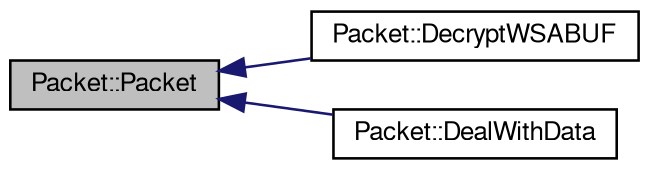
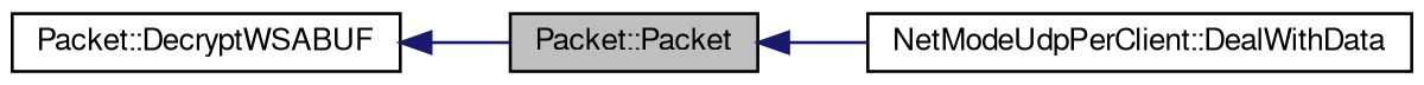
  digraph {
    rankdir=LR
    node [color=black fillcolor=white fontname=FreeSans fontsize=10 shape=record style=filled]
    edge [color=midnightblue dir=back fontname=FreeSans fontsize=10 labelfontname=FreeSans labelfontsize=10 style=solid]
    n1 [fillcolor=grey75 fontcolor=black height=0.2 label="Packet::Packet" width=0.4]
    n2 [height=0.2 label="Packet::DecryptWSABUF" width=0.4]
-   n3 [height=0.2 label="Packet::DealWithData" width=0.4]
-   n1 -> n2
+   n3 [height=0.2 label="NetModeUdpPerClient::DealWithData" width=0.4]
+   n2 -> n1
    n1 -> n3
  }
